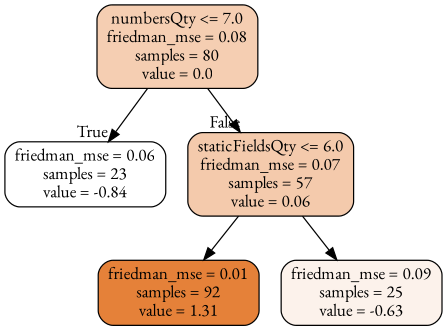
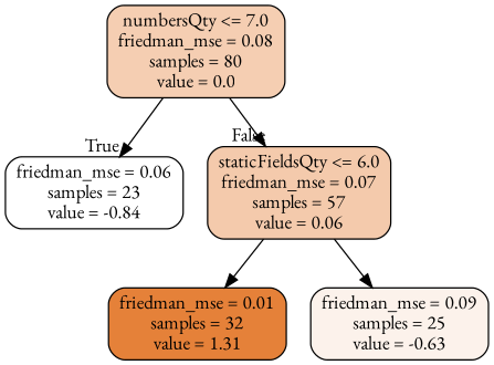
  digraph {
    fontname="EB Garamond"
    node [color=black fontname="EB Garamond" shape=box style="filled, rounded"]
    edge [fontname="EB Garamond"]
    n1 [fillcolor="#f5ceb2" label="numbersQty <= 7.0\nfriedman_mse = 0.08\nsamples = 80\nvalue = 0.0"]
    n2 [fillcolor="#ffffff" label="friedman_mse = 0.06\nsamples = 23\nvalue = -0.84"]
    n3 [fillcolor="#f4caac" label="staticFieldsQty <= 6.0\nfriedman_mse = 0.07\nsamples = 57\nvalue = 0.06"]
-   n4 [fillcolor="#e58139" label="friedman_mse = 0.01\nsamples = 92\nvalue = 1.31"]
+   n4 [fillcolor="#e58139" label="friedman_mse = 0.01\nsamples = 32\nvalue = 1.31"]
    n5 [fillcolor="#fcf2eb" label="friedman_mse = 0.09\nsamples = 25\nvalue = -0.63"]
    n1 -> n2 [headlabel=True labelangle=45 labeldistance=2.5]
    n1 -> n3 [headlabel=False labelangle=-45 labeldistance=2.5]
    n3 -> n4
    n3 -> n5
  }
